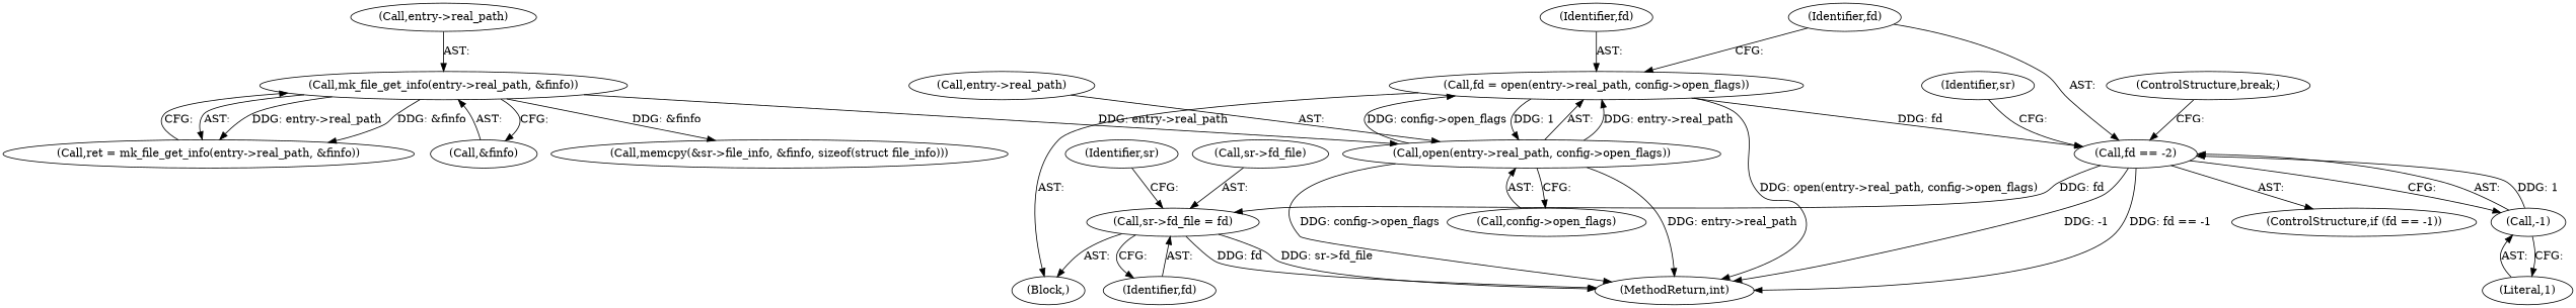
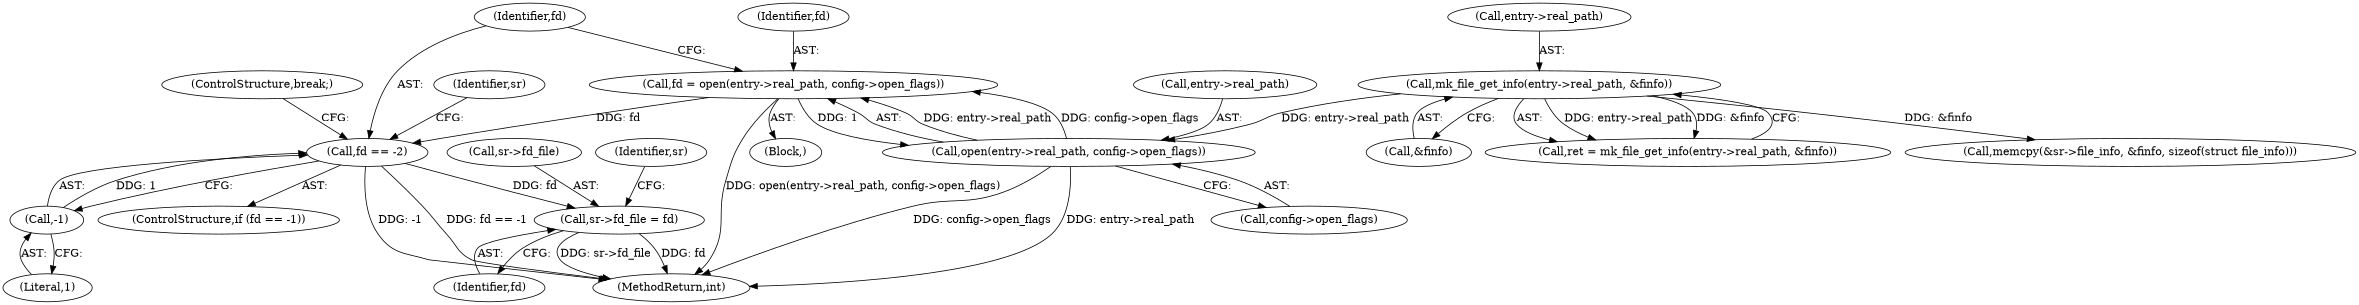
  digraph {
    n1 [label="(Call,sr->fd_file = fd)"]
    n2 [label="(MethodReturn,int)"]
    n3 [label="(Identifier,fd)"]
    n4 [label="(Block,)"]
    n5 [label="(Call,fd == -2)"]
    n6 [label="(Call,-1)"]
    n7 [label="(ControlStructure,if (fd == -1))"]
    n8 [label="(Literal,1)"]
    n9 [label="(Call,fd = open(entry->real_path, config->open_flags))"]
    n10 [label="(Call,open(entry->real_path, config->open_flags))"]
    n11 [label="(Call,config->open_flags)"]
    n12 [label="(Call,mk_file_get_info(entry->real_path, &finfo))"]
    n13 [label="(Call,&finfo)"]
    n14 [label="(Call,memcpy(&sr->file_info, &finfo, sizeof(struct file_info)))"]
    n15 [label="(Call,ret = mk_file_get_info(entry->real_path, &finfo))"]
    n16 [label="(ControlStructure,break;)"]
    n17 [label="(Call,sr->fd_file)"]
    n18 [label="(Identifier,fd)"]
    n19 [label="(Identifier,fd)"]
    n20 [label="(Call,entry->real_path)"]
    n21 [label="(Identifier,sr)"]
    n22 [label="(Identifier,sr)"]
    n23 [label="(Call,entry->real_path)"]
    n1 -> n2 [label="DDG: fd"]
    n1 -> n2 [label="DDG: sr->fd_file"]
    n1 -> n3 [label="CFG: "]
-   n1 -> n4 [label="AST: "]
    n3 -> n1 [label="AST: "]
    n5 -> n1 [label="DDG: fd"]
    n5 -> n2 [label="DDG: -1"]
    n5 -> n2 [label="DDG: fd == -1"]
    n5 -> n6 [label="CFG: "]
    n5 -> n7 [label="AST: "]
    n6 -> n5 [label="AST: "]
    n6 -> n5 [label="DDG: 1"]
    n6 -> n8 [label="CFG: "]
    n8 -> n6 [label="AST: "]
    n9 -> n2 [label="DDG: open(entry->real_path, config->open_flags)"]
    n9 -> n4 [label="AST: "]
    n9 -> n5 [label="DDG: fd"]
    n9 -> n10 [label="DDG: 1"]
    n10 -> n2 [label="DDG: config->open_flags"]
    n10 -> n2 [label="DDG: entry->real_path"]
    n10 -> n9 [label="AST: "]
    n10 -> n9 [label="DDG: entry->real_path"]
    n10 -> n9 [label="DDG: config->open_flags"]
    n10 -> n11 [label="CFG: "]
    n11 -> n10 [label="AST: "]
    n12 -> n10 [label="DDG: entry->real_path"]
    n12 -> n13 [label="CFG: "]
    n12 -> n14 [label="DDG: &finfo"]
    n12 -> n15 [label="AST: "]
    n12 -> n15 [label="DDG: entry->real_path"]
    n12 -> n15 [label="DDG: &finfo"]
    n13 -> n12 [label="AST: "]
    n15 -> n12 [label="CFG: "]
    n16 -> n5 [label="CFG: "]
    n17 -> n1 [label="AST: "]
    n18 -> n5 [label="AST: "]
    n18 -> n9 [label="CFG: "]
    n19 -> n9 [label="AST: "]
    n20 -> n12 [label="AST: "]
    n21 -> n1 [label="CFG: "]
    n22 -> n5 [label="CFG: "]
    n23 -> n10 [label="AST: "]
  }
